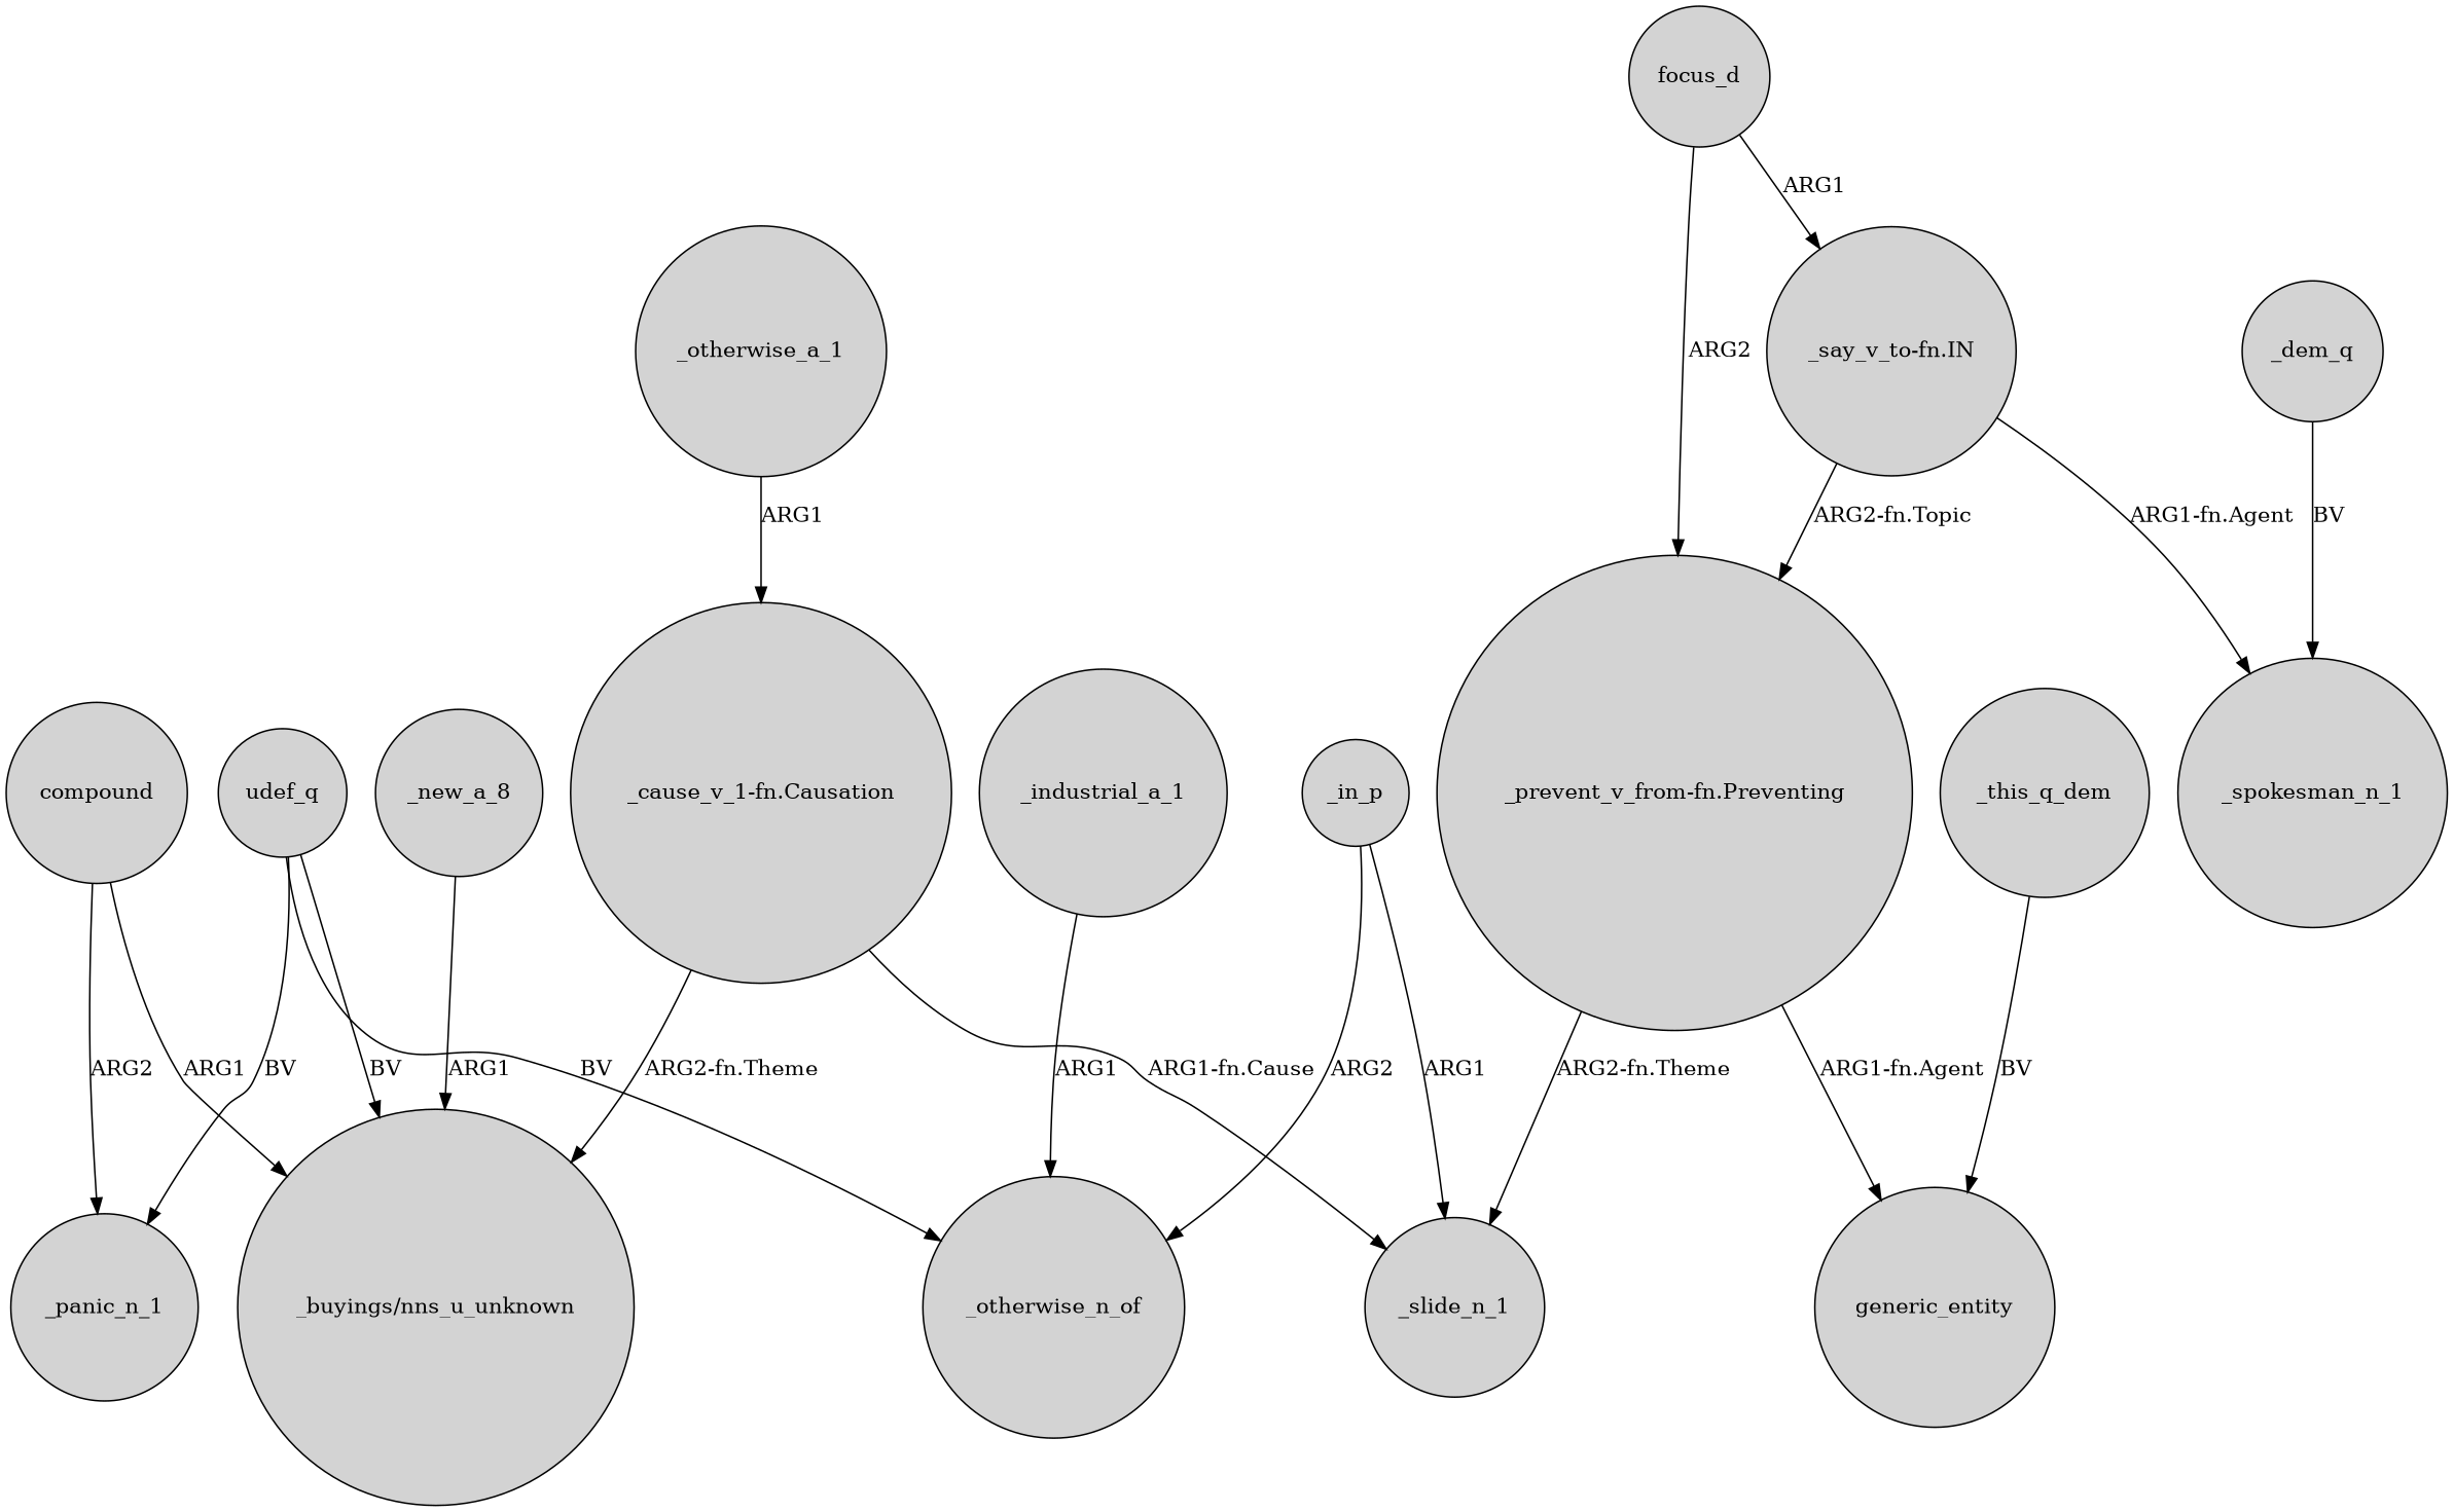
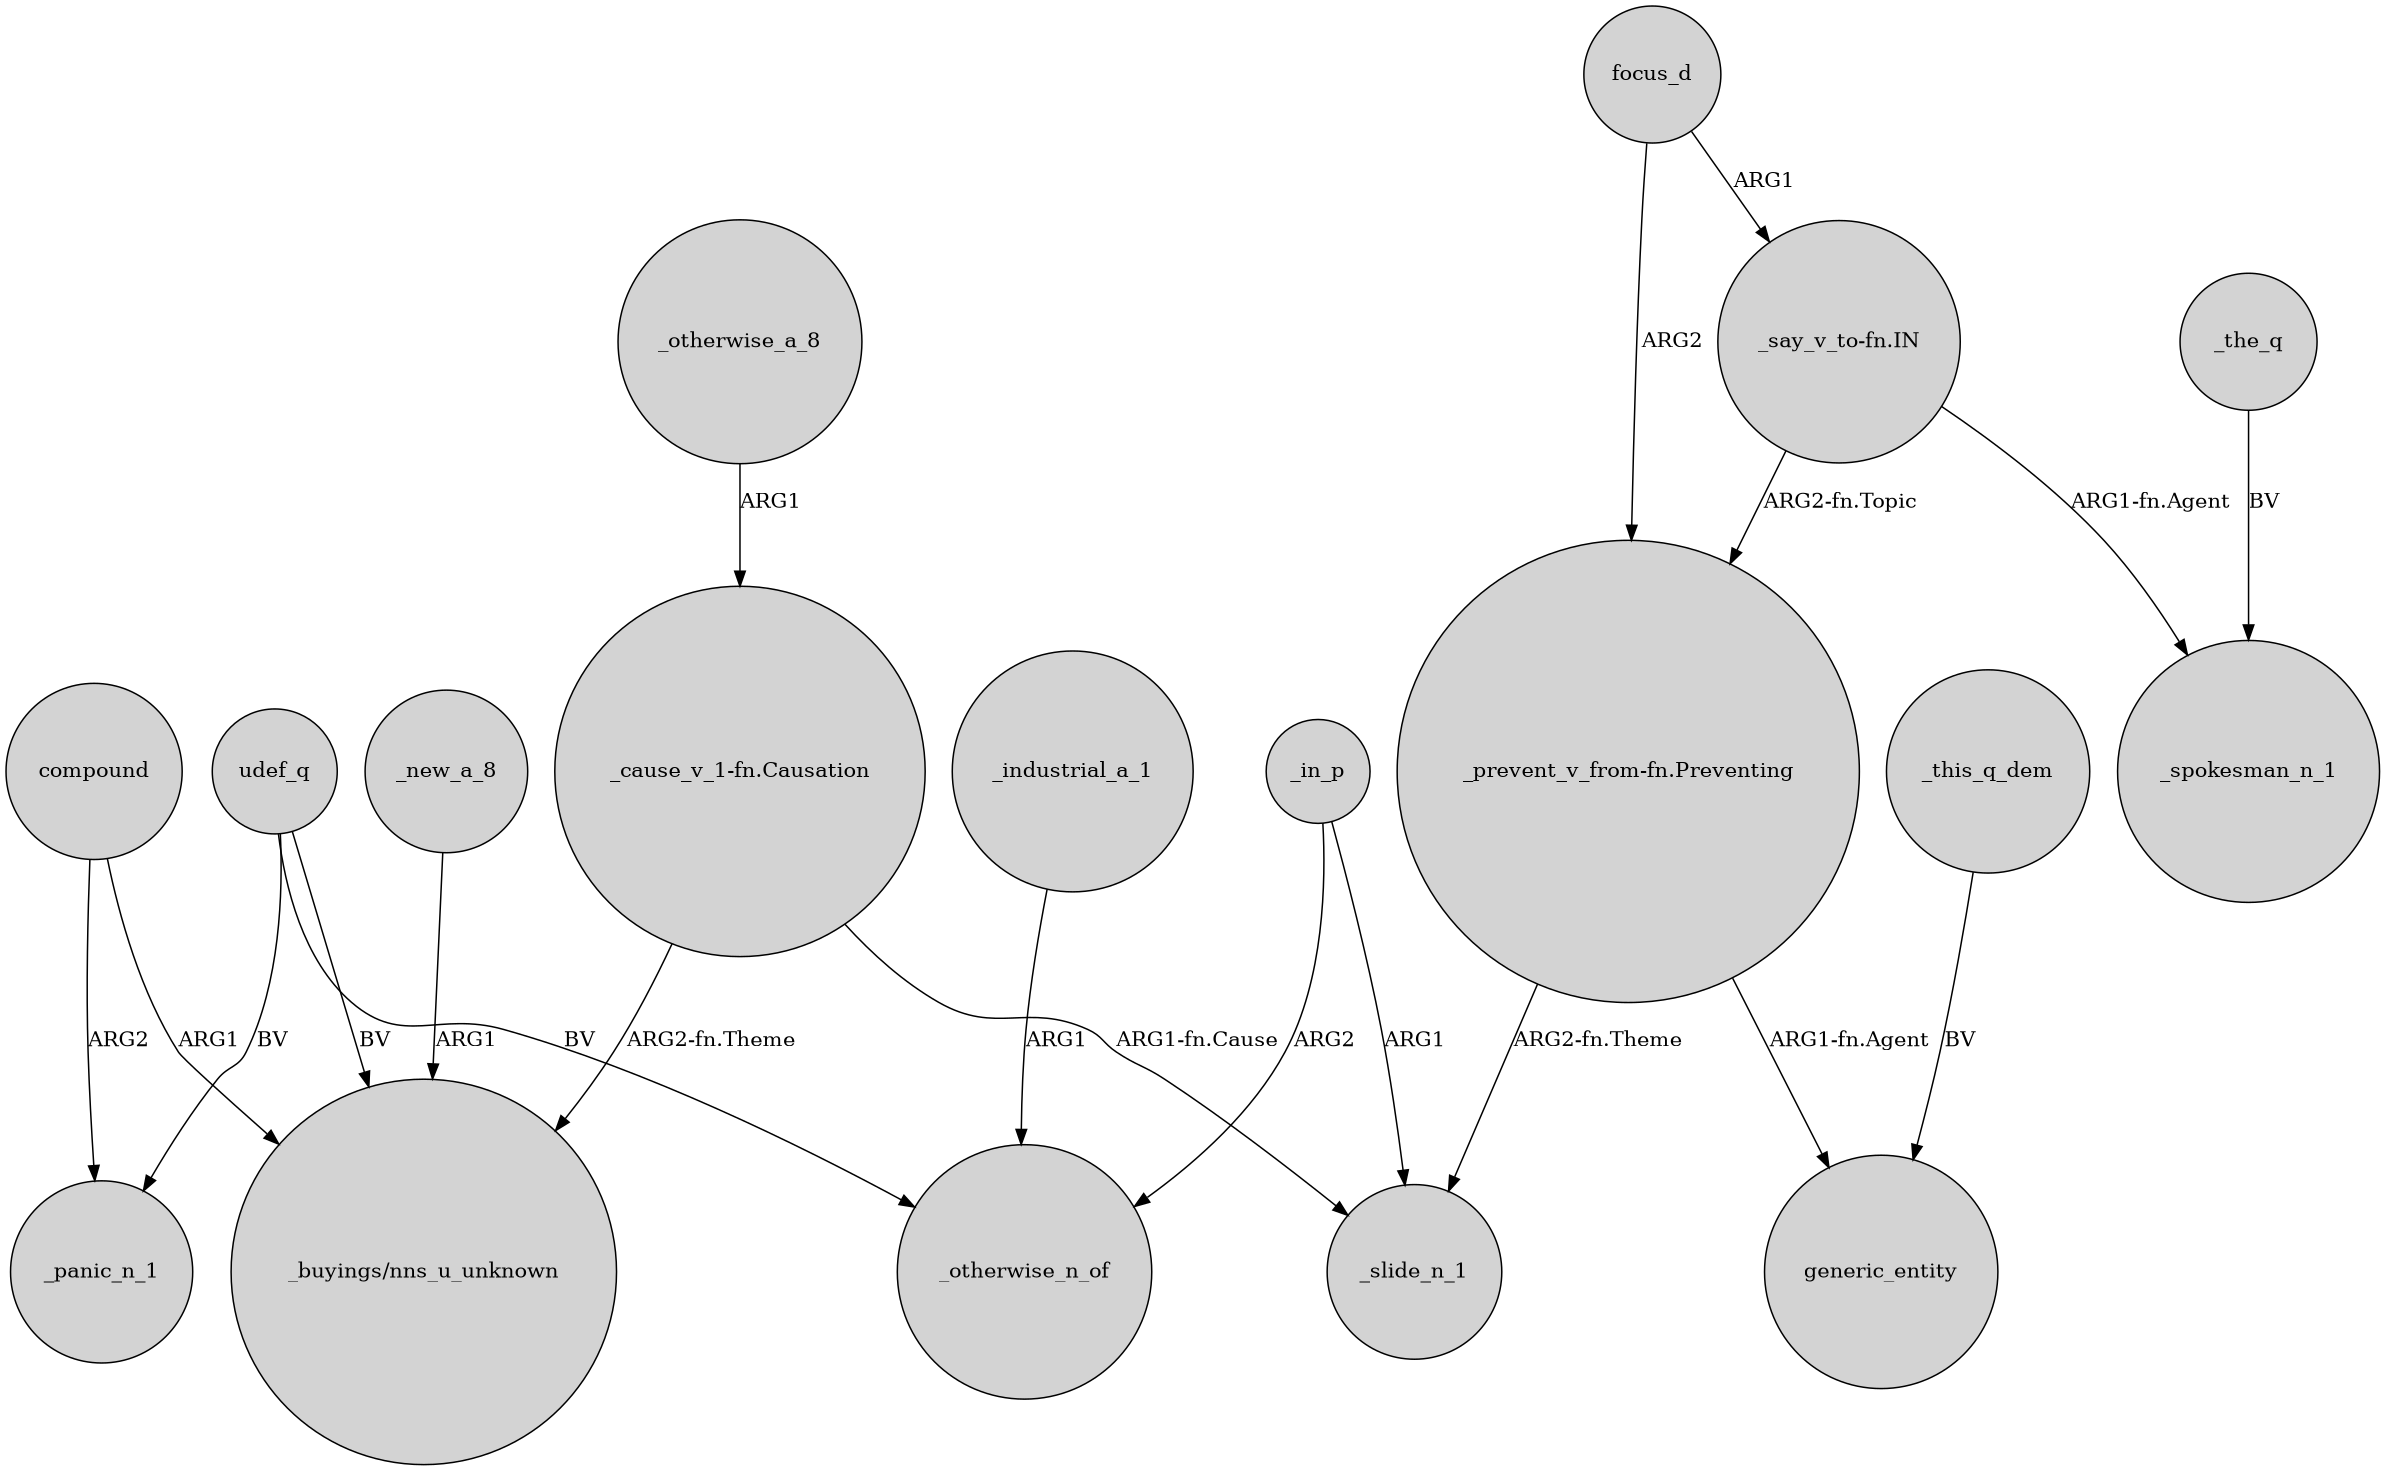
  digraph {
    node [shape=circle style=filled]
    n1 [label=_otherwise_n_of]
    udef_q
    _panic_n_1
    "_buyings/nns_u_unknown"
    "_say_v_to-fn.IN"
    "_prevent_v_from-fn.Preventing"
    _spokesman_n_1
    _slide_n_1
    generic_entity
-   _otherwise_a_1
+   _otherwise_a_1 [label=_otherwise_a_8]
    "_cause_v_1-fn.Causation"
    compound
    focus_d
    _this_q_dem
    _in_p
    _industrial_a_1
-   _the_q [label=_dem_q]
+   _the_q
    n18 [label=_new_a_8]
    udef_q -> n1 [label=BV]
    udef_q -> _panic_n_1 [label=BV]
    udef_q -> "_buyings/nns_u_unknown" [label=BV]
    "_say_v_to-fn.IN" -> "_prevent_v_from-fn.Preventing" [label="ARG2-fn.Topic"]
    "_say_v_to-fn.IN" -> _spokesman_n_1 [label="ARG1-fn.Agent"]
    "_prevent_v_from-fn.Preventing" -> _slide_n_1 [label="ARG2-fn.Theme"]
    "_prevent_v_from-fn.Preventing" -> generic_entity [label="ARG1-fn.Agent"]
    _otherwise_a_1 -> "_cause_v_1-fn.Causation" [label=ARG1]
    "_cause_v_1-fn.Causation" -> "_buyings/nns_u_unknown" [label="ARG2-fn.Theme"]
    "_cause_v_1-fn.Causation" -> _slide_n_1 [label="ARG1-fn.Cause"]
    compound -> _panic_n_1 [label=ARG2]
    compound -> "_buyings/nns_u_unknown" [label=ARG1]
    focus_d -> "_say_v_to-fn.IN" [label=ARG1]
    focus_d -> "_prevent_v_from-fn.Preventing" [label=ARG2]
    _this_q_dem -> generic_entity [label=BV]
    _in_p -> n1 [label=ARG2]
    _in_p -> _slide_n_1 [label=ARG1]
    _industrial_a_1 -> n1 [label=ARG1]
    _the_q -> _spokesman_n_1 [label=BV]
    n18 -> "_buyings/nns_u_unknown" [label=ARG1]
  }
